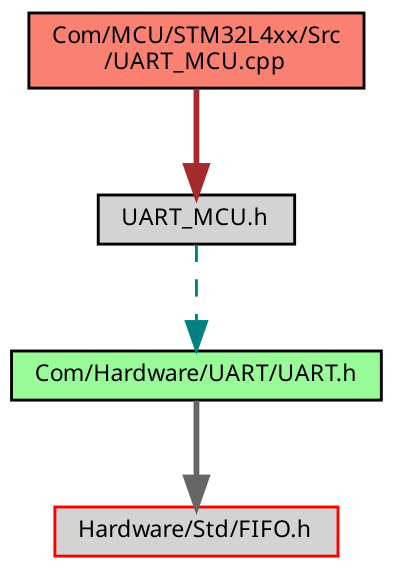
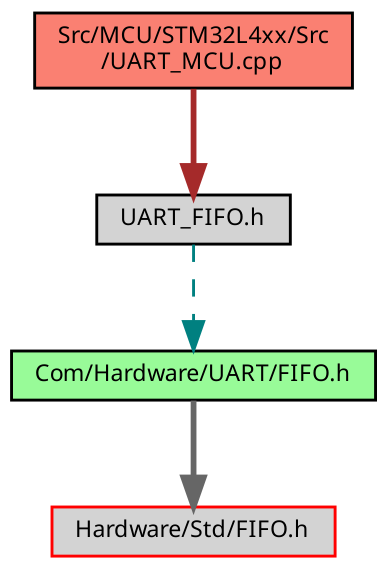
  digraph {
    fontname="Noto Sans"
    node [color=black fillcolor=lightgrey fontname="Noto Sans" fontsize=8 shape=record style=filled]
    edge [fontname="Noto Sans" fontsize=8 labelfontname=Sans labelfontsize=8 style=bold]
-   n1 [fillcolor=salmon fontcolor=black height=0.2 label="Com/MCU/STM32L4xx/Src\l/UART_MCU.cpp" width=0.4]
-   n2 [height=0.2 label="UART_MCU.h" width=0.4]
-   n3 [fillcolor=palegreen height=0.2 label="Com/Hardware/UART/UART.h" width=0.4]
+   n1 [fillcolor=salmon fontcolor=black height=0.2 label="Src/MCU/STM32L4xx/Src\l/UART_MCU.cpp" width=0.4]
+   n2 [height=0.2 label="UART_FIFO.h" width=0.4]
+   n3 [fillcolor=palegreen height=0.2 label="Com/Hardware/UART/FIFO.h" width=0.4]
    n4 [color=red height=0.2 label="Hardware/Std/FIFO.h" width=0.4]
    n1 -> n2 [color=brown]
    n2 -> n3 [color=teal style=dashed]
    n3 -> n4 [color=gray40]
  }
